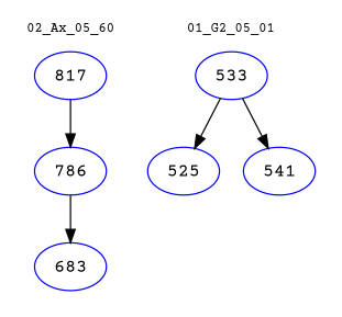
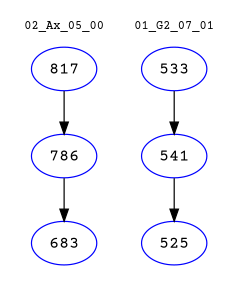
  digraph {
    fontname="Courier Prime"
    node [color=blue fontname="Courier Prime"]
    edge [color=black fontname="Courier Prime"]
    n1 [label=786]
    n2 [label=683]
    n3 [label=817]
    n4 [label=533]
    n5 [label=525]
    n6 [label=541]
    subgraph cluster_1 {
      color=white
      fontsize=10
-     label="02_Ax_05_60"
+     label="02_Ax_05_00"
      n1
      n2
      n3
    }
    subgraph cluster_2 {
      color=white
      fontsize=10
-     label="01_G2_05_01"
+     label="01_G2_07_01"
      n4
      n5
      n6
    }
    n1 -> n2
    n3 -> n1
-   n4 -> n5
+   n6 -> n5
    n4 -> n6
  }
